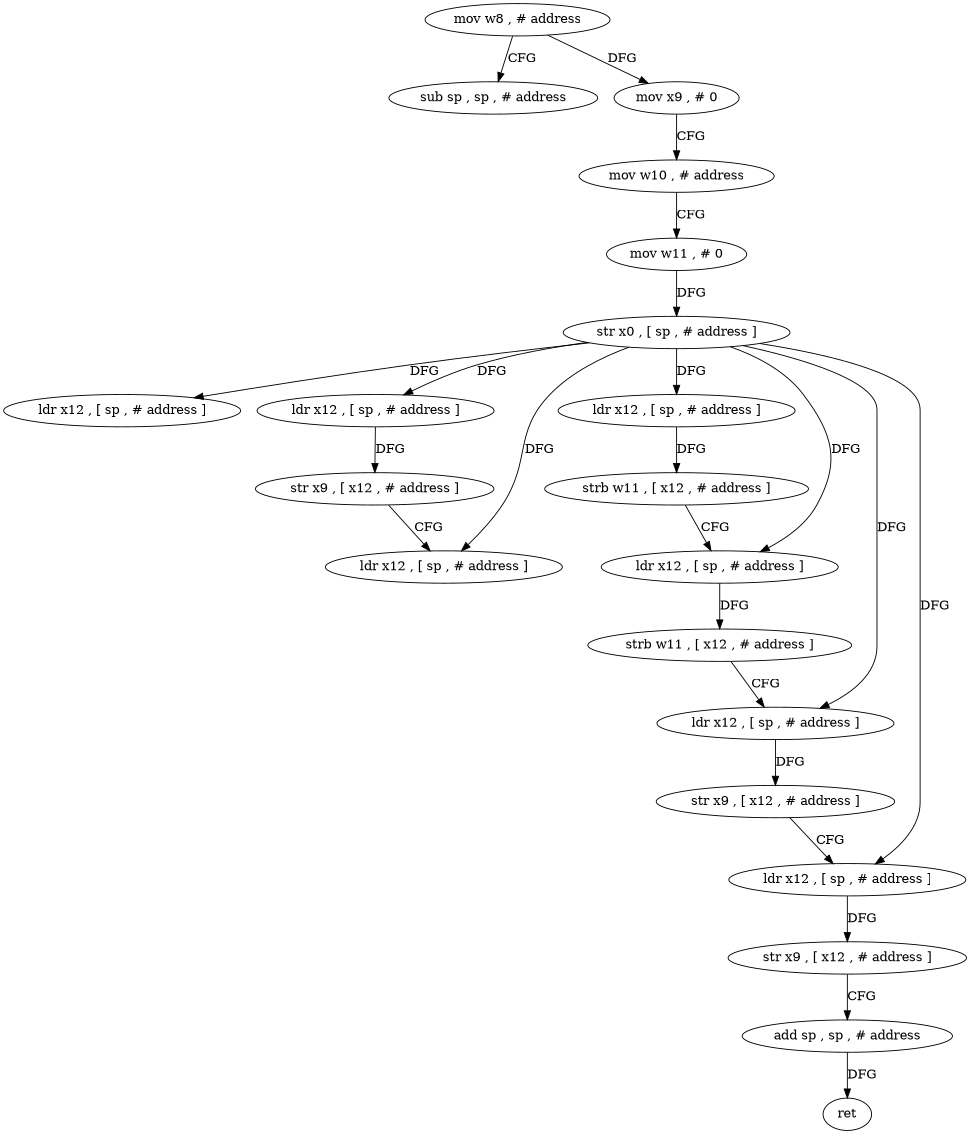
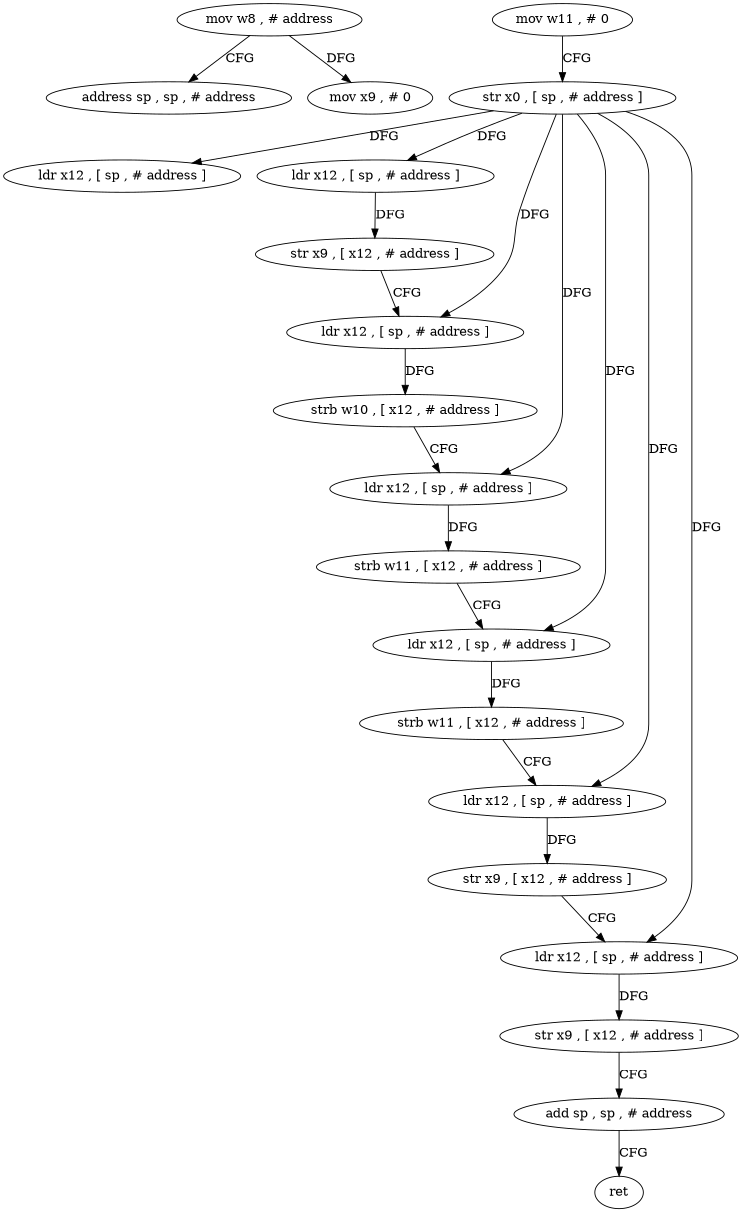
  digraph {
-   n1 [label="sub sp , sp , # address"]
+   n1 [label="address sp , sp , # address"]
    n2 [label="mov w8 , # address"]
    n3 [label="mov x9 , # 0"]
-   n4 [label="mov w10 , # address"]
    n5 [label="mov w11 , # 0"]
    n6 [label="str x0 , [ sp , # address ]"]
    n7 [label="ldr x12 , [ sp , # address ]"]
    n8 [label="ldr x12 , [ sp , # address ]"]
    n9 [label="ldr x12 , [ sp , # address ]"]
    n10 [label="ldr x12 , [ sp , # address ]"]
    n11 [label="ldr x12 , [ sp , # address ]"]
    n12 [label="ldr x12 , [ sp , # address ]"]
    n13 [label="ldr x12 , [ sp , # address ]"]
    n14 [label="str x9 , [ x12 , # address ]"]
+   n15 [label="strb w10 , [ x12 , # address ]"]
    n16 [label="strb w11 , [ x12 , # address ]"]
    n17 [label="strb w11 , [ x12 , # address ]"]
    n18 [label="str x9 , [ x12 , # address ]"]
    n19 [label="str x9 , [ x12 , # address ]"]
    n20 [label="add sp , sp , # address"]
    n21 [label=ret]
    n2 -> n1 [label=CFG]
    n2 -> n3 [label=DFG]
-   n3 -> n4 [label=CFG]
-   n4 -> n5 [label=CFG]
-   n5 -> n6 [label=DFG]
+   n5 -> n6 [label=CFG]
    n6 -> n7 [label=DFG]
    n6 -> n8 [label=DFG]
    n6 -> n9 [label=DFG]
    n6 -> n10 [label=DFG]
    n6 -> n11 [label=DFG]
    n6 -> n12 [label=DFG]
    n6 -> n13 [label=DFG]
    n8 -> n14 [label=DFG]
+   n9 -> n15 [label=DFG]
    n10 -> n16 [label=DFG]
    n11 -> n17 [label=DFG]
    n12 -> n18 [label=DFG]
    n13 -> n19 [label=DFG]
    n14 -> n9 [label=CFG]
+   n15 -> n10 [label=CFG]
    n16 -> n11 [label=CFG]
    n17 -> n12 [label=CFG]
    n18 -> n13 [label=CFG]
    n19 -> n20 [label=CFG]
-   n20 -> n21 [label=DFG]
+   n20 -> n21 [label=CFG]
  }
